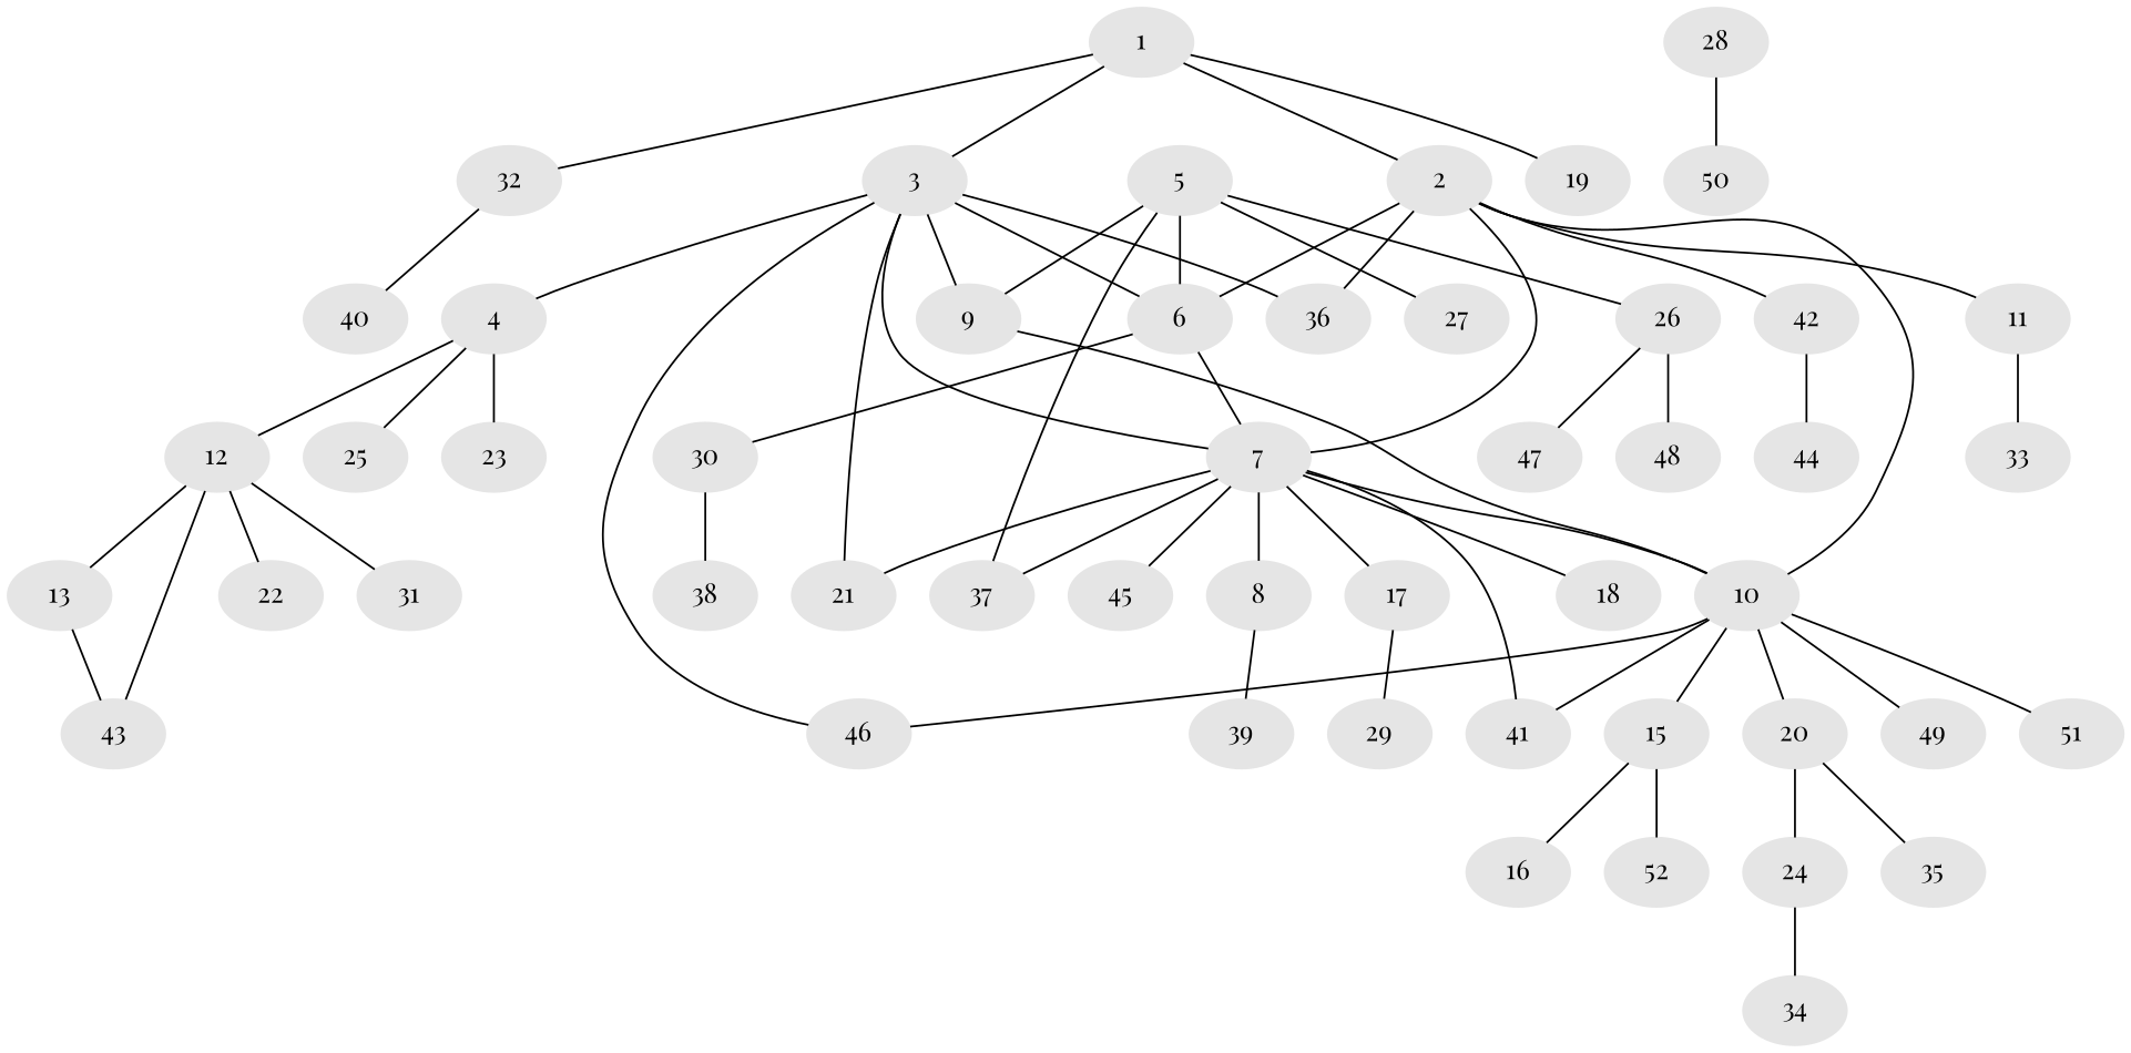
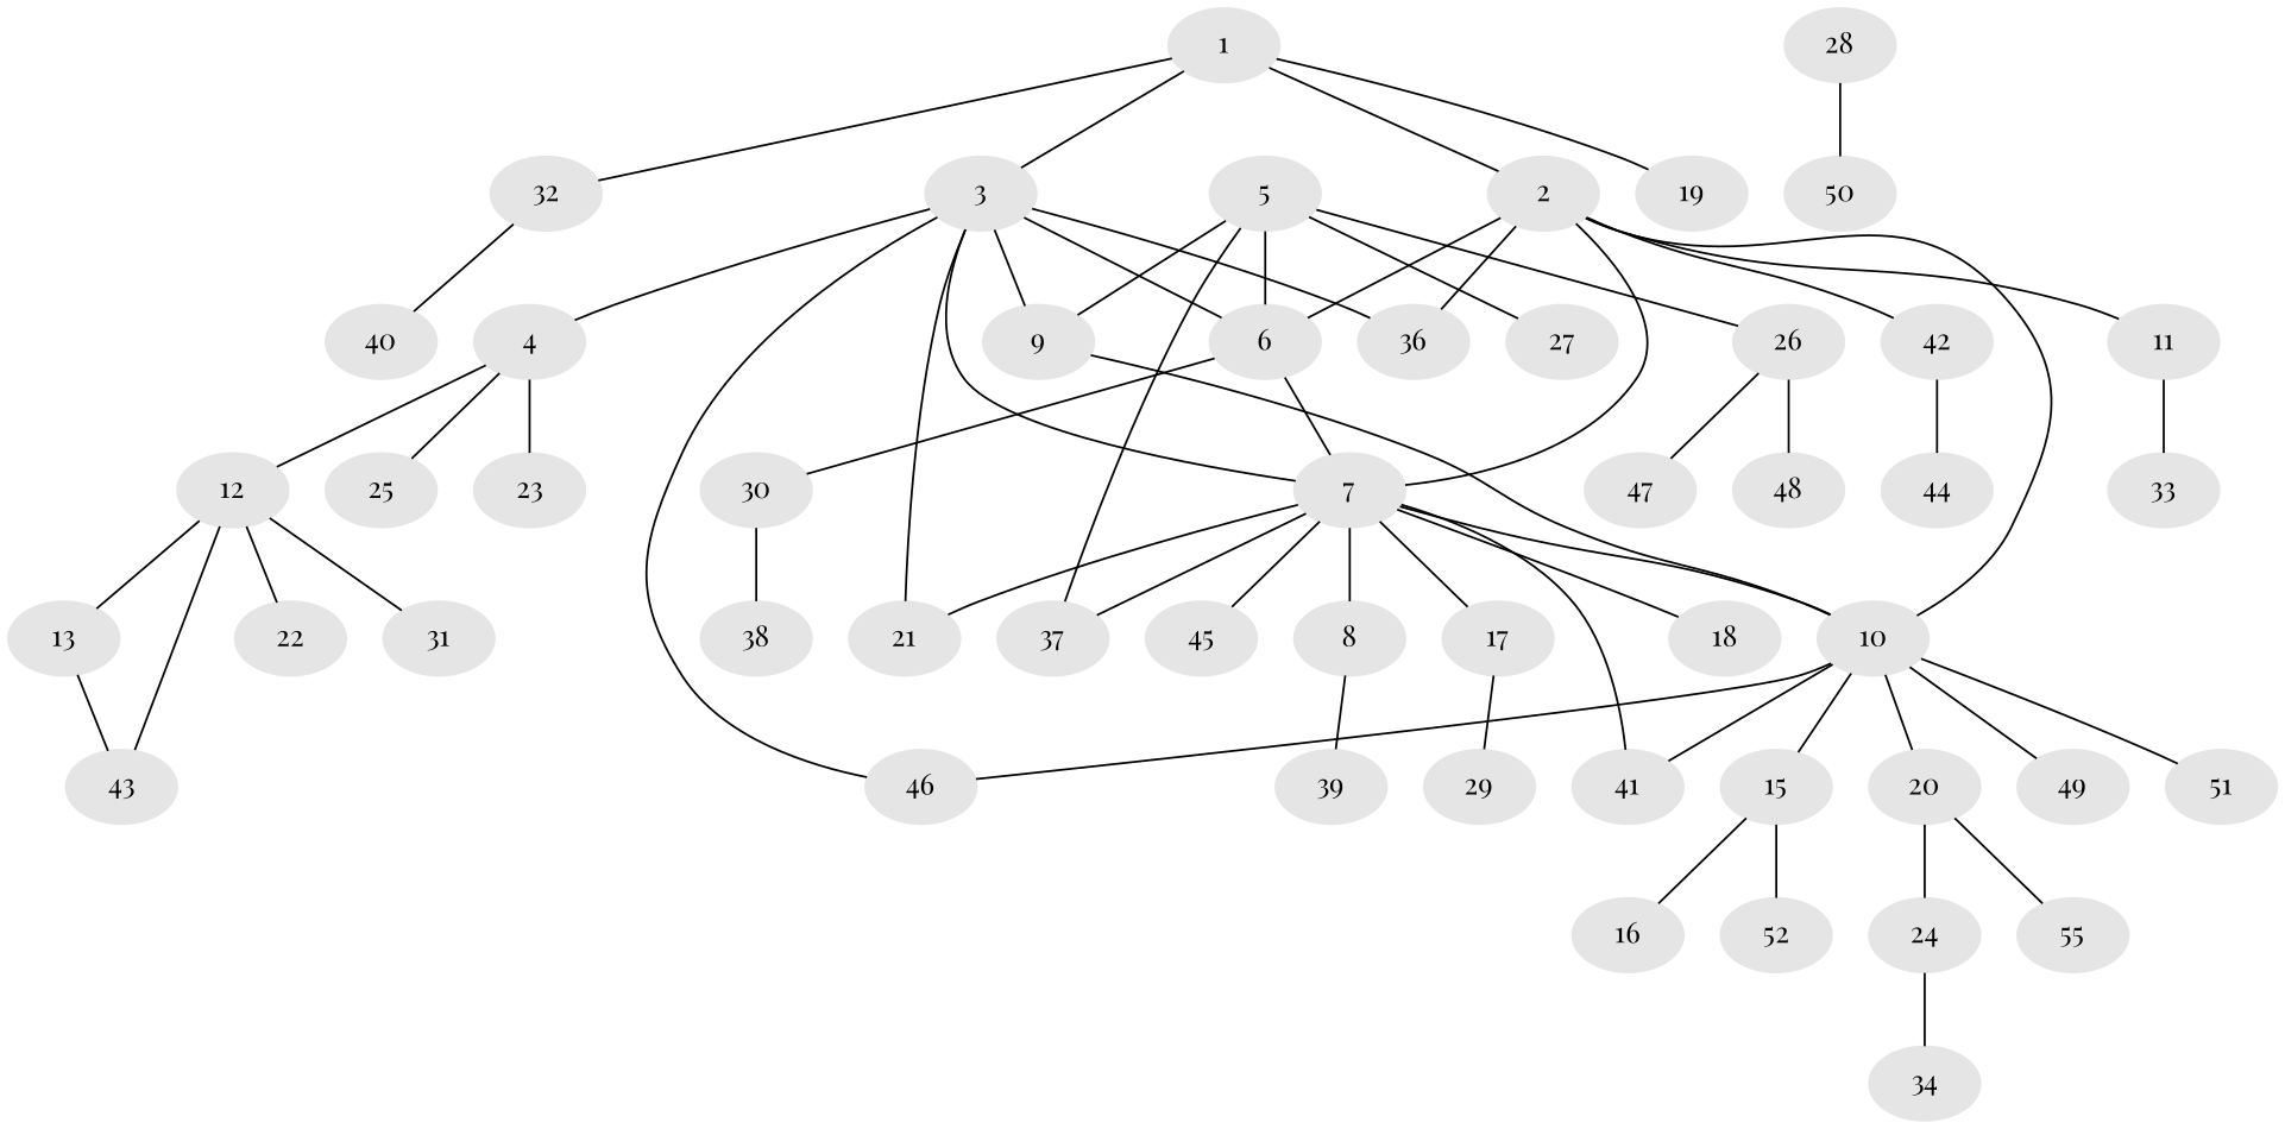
  graph {
    fontname="Playfair Display"
    node [color=gray90 fontname="Playfair Display" style=filled]
    edge [fontname="Playfair Display"]
    1
    2
    3
    19
    32
    6
    7
    10
    11
    36
    42
    4
    9
    21
    46
    40
    30
    37
    8
    17
    18
    41
    45
    15
    20
    49
    51
    33
    44
    12
    23
    25
    13
    22
    31
    43
    5
    26
    27
    47
    48
    38
    39
    29
    16
    52
    24
-   35
+   35 [label=55]
    28
    50
    34
    1 -- 2
    1 -- 3
    1 -- 19
    1 -- 32
    2 -- 6
    2 -- 7
    2 -- 10
    2 -- 11
    2 -- 36
    2 -- 42
    3 -- 6
    3 -- 7
    3 -- 36
    3 -- 4
    3 -- 9
    3 -- 21
    3 -- 46
    32 -- 40
    6 -- 7
    6 -- 30
    7 -- 10
    7 -- 21
    7 -- 37
    7 -- 8
    7 -- 17
    7 -- 18
    7 -- 41
    7 -- 45
    10 -- 46
    10 -- 41
    10 -- 15
    10 -- 20
    10 -- 49
    10 -- 51
    11 -- 33
    42 -- 44
    4 -- 12
    4 -- 23
    4 -- 25
    9 -- 10
    30 -- 38
    8 -- 39
    17 -- 29
    15 -- 16
    15 -- 52
    20 -- 24
    20 -- 35
    12 -- 13
    12 -- 22
    12 -- 31
    12 -- 43
    13 -- 43
    5 -- 6
    5 -- 9
    5 -- 37
    5 -- 26
    5 -- 27
    26 -- 47
    26 -- 48
    24 -- 34
    28 -- 50
  }
